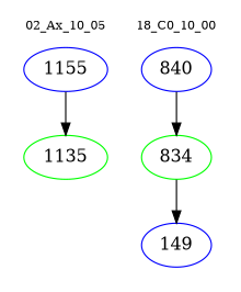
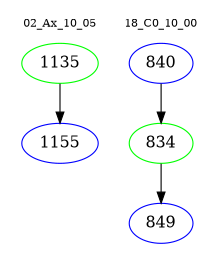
  digraph {
    node [color=blue]
    edge [color=black]
    n1 [color=green label=1135]
    n2 [label=1155]
    n3 [color=green label=834]
    n4 [label=840]
-   n5 [label=149]
+   n5 [label=849]
    subgraph cluster_1 {
      color=white
      fontsize=10
      label="02_Ax_10_05"
      n1
      n2
    }
    subgraph cluster_2 {
      color=white
      fontsize=10
      label="18_C0_10_00"
      n3
      n4
      n5
    }
-   n2 -> n1
+   n1 -> n2
    n3 -> n5
    n4 -> n3
  }
